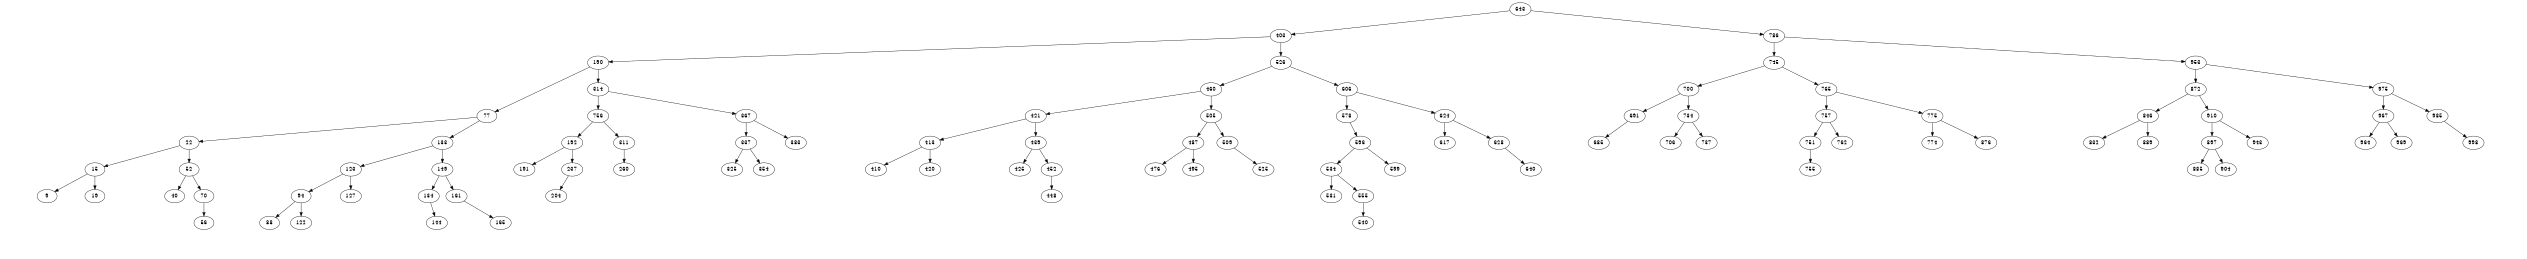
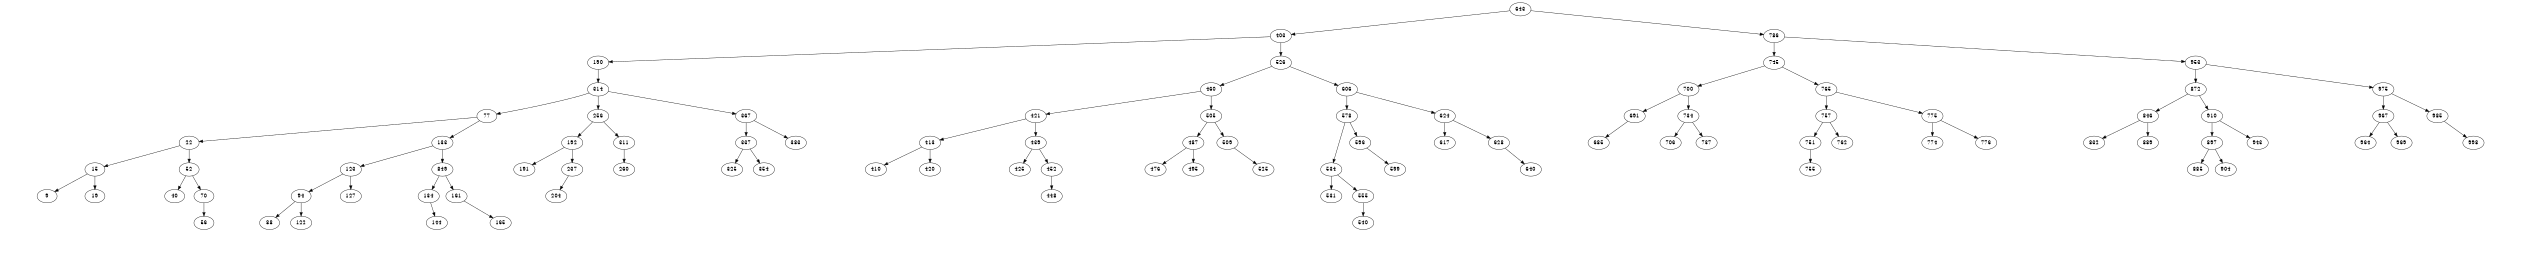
  digraph {
    node [style=invis]
    edge [style=invis]
    643 [style=""]
    403 [style=""]
    786 [style=""]
    190 [style=""]
    526 [style=""]
    745 [style=""]
    953 [style=""]
    77 [style=""]
    314 [style=""]
    460 [style=""]
    606 [style=""]
    700 [style=""]
    765 [style=""]
    872 [style=""]
    975 [style=""]
    22 [style=""]
    133 [style=""]
-   256 [label=756 style=""]
+   256 [style=""]
    367 [style=""]
    421 [style=""]
    505 [style=""]
    578 [style=""]
    624 [style=""]
    15 [style=""]
    52 [style=""]
    123 [style=""]
-   149 [style=""]
+   149 [label=849 style=""]
    192 [style=""]
    311 [style=""]
    337 [style=""]
    383 [style=""]
    9 [style=""]
    19 [style=""]
    40 [style=""]
    70 [style=""]
    94 [style=""]
    127 [style=""]
    134 [style=""]
    161 [style=""]
    NIL0
    NIL1
    NIL2
    NIL3
    NIL4
    NIL5
    56 [style=""]
    NIL6
    NIL7
    NIL8
    88 [style=""]
    122 [style=""]
    NIL13
    NIL14
    NIL15
    144 [style=""]
    NIL18
    165 [style=""]
    NIL9
    NIL10
    NIL11
    NIL12
    NIL16
    NIL17
    NIL19
    NIL20
    191 [style=""]
    237 [style=""]
    260 [style=""]
    NIL26
    325 [style=""]
    354 [style=""]
    NIL33
    NIL34
    NIL21
    NIL22
    204 [style=""]
    NIL23
    NIL27
    NIL28
    NIL24
    NIL25
    NIL29
    NIL30
    NIL31
    NIL32
    413 [style=""]
    439 [style=""]
    487 [style=""]
    509 [style=""]
    534 [style=""]
    596 [style=""]
    617 [style=""]
    628 [style=""]
    410 [style=""]
    420 [style=""]
    425 [style=""]
    452 [style=""]
    476 [style=""]
    495 [style=""]
    NIL48
    525 [style=""]
    NIL35
    NIL36
    NIL37
    NIL38
    NIL39
    NIL40
    448 [style=""]
    NIL41
    NIL42
    NIL43
    NIL44
    NIL45
    NIL46
    NIL47
    NIL49
    NIL50
    531 [style=""]
    555 [style=""]
    NIL56
    599 [style=""]
    NIL59
    NIL60
    NIL61
    640 [style=""]
    NIL51
    NIL52
    540 [style=""]
    NIL53
    NIL57
    NIL58
    NIL54
    NIL55
    NIL62
    NIL63
    691 [style=""]
    734 [style=""]
    757 [style=""]
    775 [style=""]
    846 [style=""]
    910 [style=""]
    967 [style=""]
    985 [style=""]
    685 [style=""]
    NIL64
    706 [style=""]
    737 [style=""]
    751 [style=""]
    762 [style=""]
    774 [style=""]
-   776 [label=876 style=""]
+   776 [style=""]
    NIL65
    NIL66
    NIL67
    NIL68
    NIL69
    NIL70
    NIL71
    755 [style=""]
    NIL74
    NIL75
    NIL76
    NIL77
    NIL78
    NIL79
    NIL72
    NIL73
    832 [style=""]
    n169 [label=889 style=""]
    897 [style=""]
    943 [style=""]
    964 [style=""]
    969 [style=""]
    NIL94
    998 [style=""]
    NIL80
    NIL81
    NIL82
    NIL83
    885 [style=""]
    904 [style=""]
    NIL88
    NIL89
    NIL84
    NIL85
    NIL86
    NIL87
    NIL90
    NIL91
    NIL92
    NIL93
    NIL95
    NIL96
    643 -> 403 [style=""]
    643 -> 786 [style=""]
    403 -> 190 [style=""]
    403 -> 526 [style=""]
    786 -> 745 [style=""]
    786 -> 953 [style=""]
-   190 -> 77 [style=""]
+   314 -> 77 [style=""]
    190 -> 314 [style=""]
    526 -> 460 [style=""]
    526 -> 606 [style=""]
    745 -> 700 [style=""]
    745 -> 765 [style=""]
    953 -> 872 [style=""]
    953 -> 975 [style=""]
    77 -> 22 [style=""]
    77 -> 133 [style=""]
    314 -> 256 [style=""]
    314 -> 367 [style=""]
    460 -> 421 [style=""]
    460 -> 505 [style=""]
    606 -> 578 [style=""]
    606 -> 624 [style=""]
    700 -> 691 [style=""]
    700 -> 734 [style=""]
    765 -> 757 [style=""]
    765 -> 775 [style=""]
    872 -> 846 [style=""]
    872 -> 910 [style=""]
    975 -> 967 [style=""]
    975 -> 985 [style=""]
    22 -> 15 [style=""]
    22 -> 52 [style=""]
    133 -> 123 [style=""]
    133 -> 149 [style=""]
    256 -> 192 [style=""]
    256 -> 311 [style=""]
    367 -> 337 [style=""]
    367 -> 383 [style=""]
    421 -> 413 [style=""]
    421 -> 439 [style=""]
    505 -> 487 [style=""]
    505 -> 509 [style=""]
-   596 -> 534 [style=""]
+   578 -> 534 [style=""]
    578 -> 596 [style=""]
    624 -> 617 [style=""]
    624 -> 628 [style=""]
    15 -> 9 [style=""]
    15 -> 19 [style=""]
    52 -> 40 [style=""]
    52 -> 70 [style=""]
    123 -> 94 [style=""]
    123 -> 127 [style=""]
    149 -> 134 [style=""]
    149 -> 161 [style=""]
    192 -> 191 [style=""]
    192 -> 237 [style=""]
    311 -> 260 [style=""]
    311 -> NIL26
    337 -> 325 [style=""]
    337 -> 354 [style=""]
    383 -> NIL33
    383 -> NIL34
    9 -> NIL0
    9 -> NIL1
    19 -> NIL2
    19 -> NIL3
    40 -> NIL4
    40 -> NIL5
    70 -> 56 [style=""]
    70 -> NIL6
    94 -> 88 [style=""]
    94 -> 122 [style=""]
    127 -> NIL13
    127 -> NIL14
    134 -> NIL15
    134 -> 144 [style=""]
    161 -> NIL18
    161 -> 165 [style=""]
    56 -> NIL7
    56 -> NIL8
    88 -> NIL9
    88 -> NIL10
    122 -> NIL11
    122 -> NIL12
    144 -> NIL16
    144 -> NIL17
    165 -> NIL19
    165 -> NIL20
    191 -> NIL21
    191 -> NIL22
    237 -> 204 [style=""]
    237 -> NIL23
    260 -> NIL27
    260 -> NIL28
    325 -> NIL29
    325 -> NIL30
    354 -> NIL31
    354 -> NIL32
    204 -> NIL24
    204 -> NIL25
    413 -> 410 [style=""]
    413 -> 420 [style=""]
    439 -> 425 [style=""]
    439 -> 452 [style=""]
    487 -> 476 [style=""]
    487 -> 495 [style=""]
    509 -> NIL48
    509 -> 525 [style=""]
    534 -> 531 [style=""]
    534 -> 555 [style=""]
    596 -> NIL56
    596 -> 599 [style=""]
    617 -> NIL59
    617 -> NIL60
    628 -> NIL61
    628 -> 640 [style=""]
    410 -> NIL35
    410 -> NIL36
    420 -> NIL37
    420 -> NIL38
    425 -> NIL39
    425 -> NIL40
    452 -> 448 [style=""]
    452 -> NIL41
    476 -> NIL44
    476 -> NIL45
    495 -> NIL46
    495 -> NIL47
    525 -> NIL49
    525 -> NIL50
    448 -> NIL42
    448 -> NIL43
    531 -> NIL51
    531 -> NIL52
    555 -> 540 [style=""]
    555 -> NIL53
    599 -> NIL57
    599 -> NIL58
    640 -> NIL62
    640 -> NIL63
    540 -> NIL54
    540 -> NIL55
    691 -> 685 [style=""]
    691 -> NIL64
    734 -> 706 [style=""]
    734 -> 737 [style=""]
    757 -> 751 [style=""]
    757 -> 762 [style=""]
    775 -> 774 [style=""]
    775 -> 776 [style=""]
    846 -> 832 [style=""]
    846 -> n169 [style=""]
    910 -> 897 [style=""]
    910 -> 943 [style=""]
    967 -> 964 [style=""]
    967 -> 969 [style=""]
    985 -> NIL94
    985 -> 998 [style=""]
    685 -> NIL65
    685 -> NIL66
    706 -> NIL67
    706 -> NIL68
    737 -> NIL69
    737 -> NIL70
    751 -> NIL71
    751 -> 755 [style=""]
    762 -> NIL74
    762 -> NIL75
    774 -> NIL76
    774 -> NIL77
    776 -> NIL78
    776 -> NIL79
    755 -> NIL72
    755 -> NIL73
    832 -> NIL80
    832 -> NIL81
    n169 -> NIL82
    n169 -> NIL83
    897 -> 885 [style=""]
    897 -> 904 [style=""]
    943 -> NIL88
    943 -> NIL89
    964 -> NIL90
    964 -> NIL91
    969 -> NIL92
    969 -> NIL93
    998 -> NIL95
    998 -> NIL96
    885 -> NIL84
    885 -> NIL85
    904 -> NIL86
    904 -> NIL87
  }
